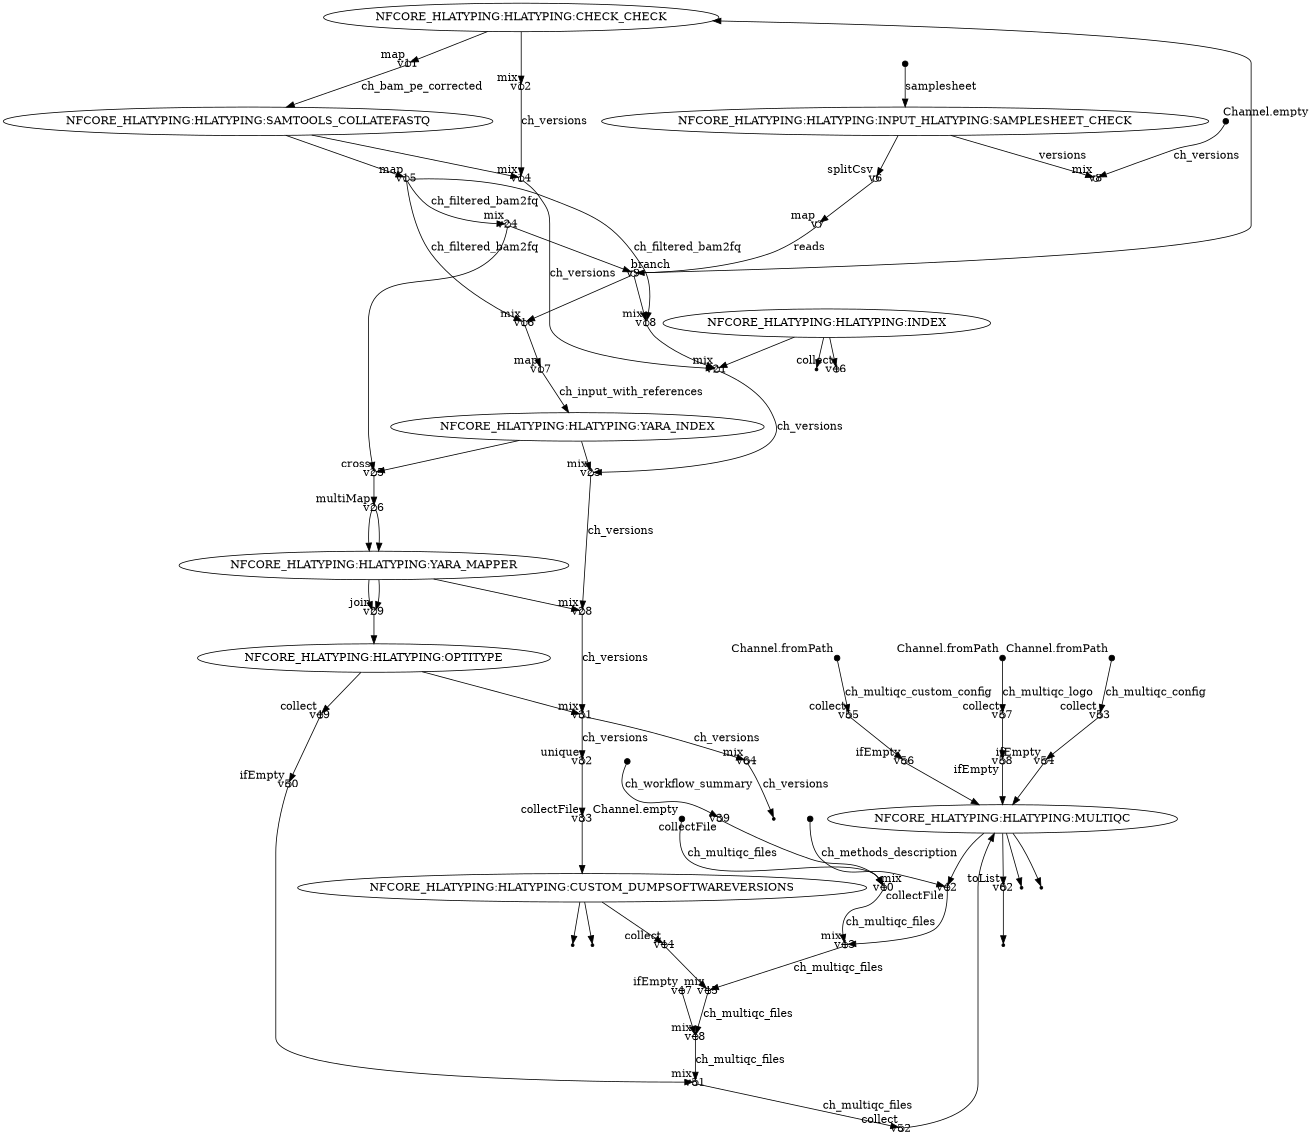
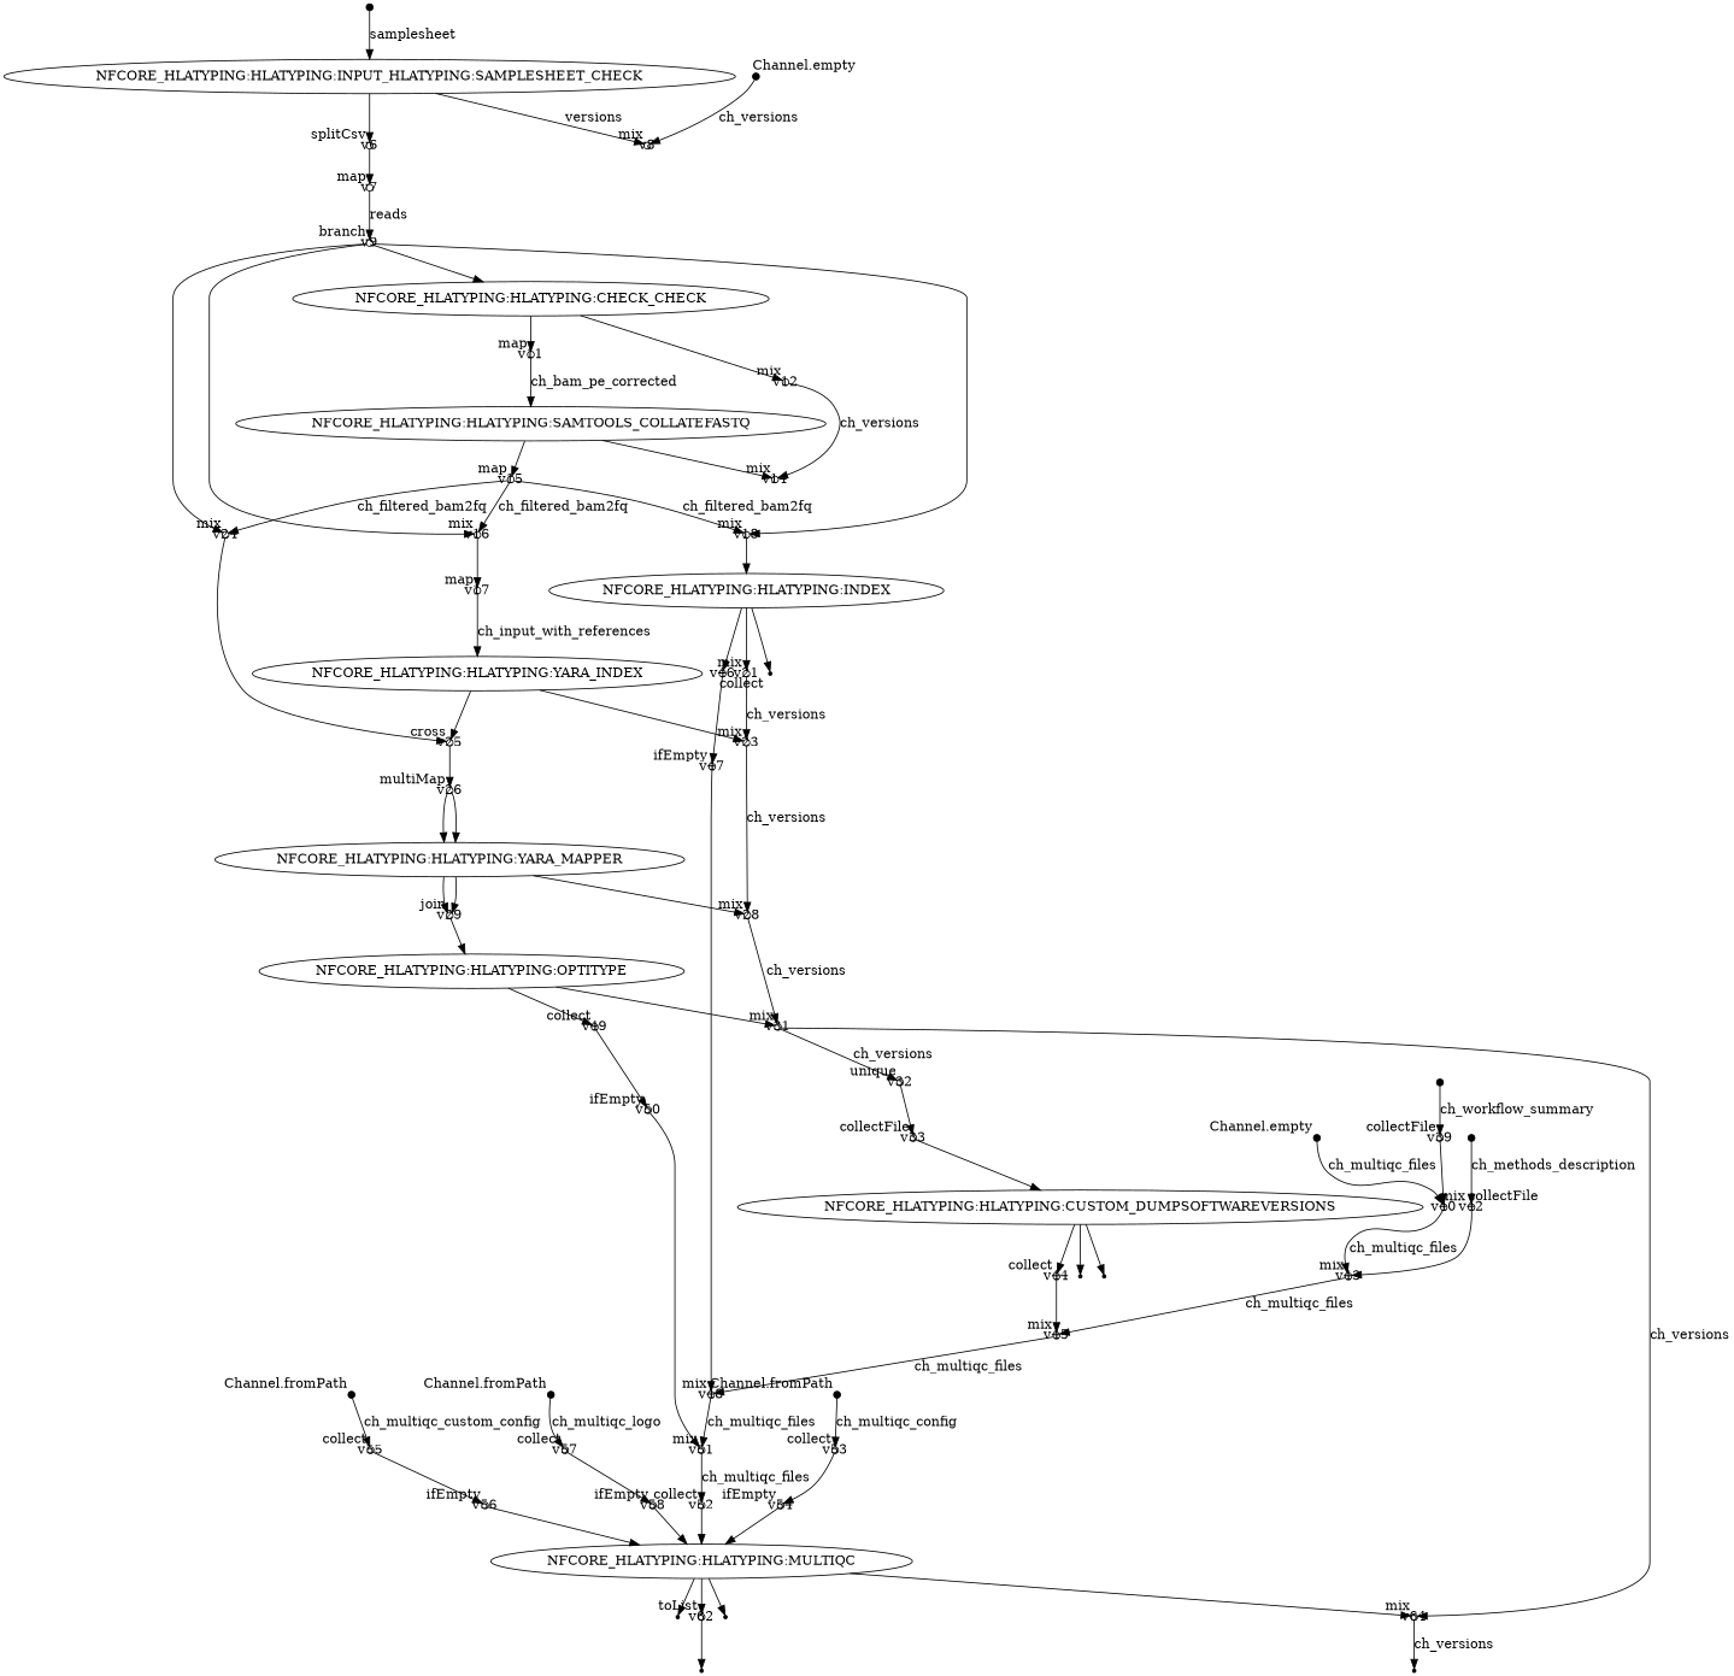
  digraph {
    node [fixedsize=true shape=circle]
    v0 [shape=point width=0.1 xlabel="Channel.fromPath"]
    v53 [width=0.1 xlabel=collect]
    v54 [width=0.1 xlabel=ifEmpty]
    n4 [label="NFCORE_HLATYPING:HLATYPING:MULTIQC" fixedsize="" shape=""]
    v1 [shape=point width=0.1 xlabel="Channel.fromPath"]
    v55 [width=0.1 xlabel=collect]
    v56 [width=0.1 xlabel=ifEmpty]
    v2 [shape=point width=0.1 xlabel="Channel.fromPath"]
    v57 [width=0.1 xlabel=collect]
    v58 [width=0.1 xlabel=ifEmpty]
    v3 [shape=point width=0.1 xlabel="Channel.empty"]
    v8 [width=0.1 xlabel=mix]
    v12 [width=0.1 xlabel=mix]
    v14 [width=0.1 xlabel=mix]
    v4 [shape=point width=0.1]
    n16 [label="NFCORE_HLATYPING:HLATYPING:INPUT_HLATYPING:SAMPLESHEET_CHECK" fixedsize="" shape=""]
    v6 [width=0.1 xlabel=splitCsv]
    v7 [width=0.1 xlabel=map]
    v9 [width=0.1 xlabel=branch]
    n20 [label="NFCORE_HLATYPING:HLATYPING:CHECK_CHECK" fixedsize="" shape=""]
    v16 [width=0.1 xlabel=mix]
    v18 [width=0.1 xlabel=mix]
    v24 [width=0.1 xlabel=mix]
    v11 [width=0.1 xlabel=map]
    v17 [width=0.1 xlabel=map]
    n26 [label="NFCORE_HLATYPING:HLATYPING:INDEX" fixedsize="" shape=""]
    v25 [width=0.1 xlabel=cross]
    v21 [width=0.1 xlabel=mix]
    n29 [label="NFCORE_HLATYPING:HLATYPING:SAMTOOLS_COLLATEFASTQ" fixedsize="" shape=""]
    n30 [label="NFCORE_HLATYPING:HLATYPING:YARA_INDEX" fixedsize="" shape=""]
    v15 [width=0.1 xlabel=map]
    v23 [width=0.1 xlabel=mix]
    v28 [width=0.1 xlabel=mix]
    v26 [width=0.1 xlabel=multiMap]
    v20 [shape=point fixedsize=""]
    v46 [width=0.1 xlabel=collect]
    v47 [width=0.1 xlabel=ifEmpty]
    v48 [width=0.1 xlabel=mix]
    v31 [width=0.1 xlabel=mix]
    n40 [label="NFCORE_HLATYPING:HLATYPING:YARA_MAPPER" fixedsize="" shape=""]
    v32 [width=0.1 xlabel=unique]
    v64 [width=0.1 xlabel=mix]
    v29 [width=0.1 xlabel=join]
    n44 [label="NFCORE_HLATYPING:HLATYPING:OPTITYPE" fixedsize="" shape=""]
    v49 [width=0.1 xlabel=collect]
    v33 [width=0.1 xlabel=collectFile]
    v65 [shape=point fixedsize=""]
    v50 [width=0.1 xlabel=ifEmpty]
    v51 [width=0.1 xlabel=mix]
    n50 [label="NFCORE_HLATYPING:HLATYPING:CUSTOM_DUMPSOFTWAREVERSIONS" fixedsize="" shape=""]
    v36 [shape=point fixedsize=""]
    v44 [width=0.1 xlabel=collect]
    v35 [shape=point fixedsize=""]
    v45 [width=0.1 xlabel=mix]
    v37 [shape=point width=0.1 xlabel="Channel.empty"]
    v40 [width=0.1 xlabel=mix]
    v43 [width=0.1 xlabel=mix]
    v38 [shape=point width=0.1]
    v39 [width=0.1 xlabel=collectFile]
    v41 [shape=point width=0.1]
    v42 [width=0.1 xlabel=collectFile]
    v52 [width=0.1 xlabel=collect]
    v62 [width=0.1 xlabel=toList]
    v61 [shape=point fixedsize=""]
    v60 [shape=point fixedsize=""]
    v63 [shape=point fixedsize=""]
    v0 -> v53 [label=ch_multiqc_config]
    v53 -> v54
    v54 -> n4
-   n4 -> v42
+   n4 -> v64
    n4 -> v62
    n4 -> v61
    n4 -> v60
    v1 -> v55 [label=ch_multiqc_custom_config]
    v55 -> v56
    v56 -> n4
    v2 -> v57 [label=ch_multiqc_logo]
    v57 -> v58
    v58 -> n4
    v3 -> v8 [label=ch_versions]
    v12 -> v14 [label=ch_versions]
-   v14 -> v21 [label=ch_versions]
    v4 -> n16 [label=samplesheet]
    n16 -> v8 [label=versions]
    n16 -> v6
    v6 -> v7
    v7 -> v9 [label=reads]
    v9 -> n20
    v9 -> v16
    v9 -> v18
-   v24 -> v9
+   v9 -> v24
    n20 -> v12
    n20 -> v11
    v16 -> v17
-   v18 -> v21
+   v18 -> n26
    v24 -> v25
    v11 -> n29 [label=ch_bam_pe_corrected]
    v17 -> n30 [label=ch_input_with_references]
    n26 -> v21
    n26 -> v20
    n26 -> v46
    v25 -> v26
    v21 -> v23 [label=ch_versions]
    n29 -> v14
    n29 -> v15
    n30 -> v25
    n30 -> v23
    v15 -> v16 [label=ch_filtered_bam2fq]
    v15 -> v18 [label=ch_filtered_bam2fq]
    v15 -> v24 [label=ch_filtered_bam2fq]
    v23 -> v28 [label=ch_versions]
    v28 -> v31 [label=ch_versions]
    v26 -> n40
    v26 -> n40
+   v46 -> v47
    v47 -> v48
    v48 -> v51 [label=ch_multiqc_files]
    v31 -> v32 [label=ch_versions]
    v31 -> v64 [label=ch_versions]
    n40 -> v28
    n40 -> v29
    n40 -> v29
    v32 -> v33
    v64 -> v65 [label=ch_versions]
    v29 -> n44
    n44 -> v31
    n44 -> v49
    v49 -> v50
    v33 -> n50
    v50 -> v51
    v51 -> v52 [label=ch_multiqc_files]
    n50 -> v36
    n50 -> v44
    n50 -> v35
    v44 -> v45
    v45 -> v48 [label=ch_multiqc_files]
    v37 -> v40 [label=ch_multiqc_files]
    v40 -> v43 [label=ch_multiqc_files]
    v43 -> v45 [label=ch_multiqc_files]
    v38 -> v39 [label=ch_workflow_summary]
    v39 -> v40
    v41 -> v42 [label=ch_methods_description]
    v42 -> v43
    v52 -> n4
    v62 -> v63
  }
